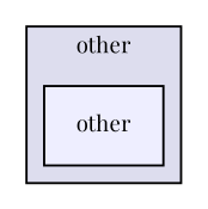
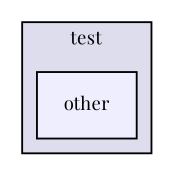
  digraph {
    compound=true
    rankdir=LR
    fontname="Playfair Display"
    n1 [fillcolor="#eeeeff" fontname="Playfair Display" fontsize=10 label=other pencolor=black shape=box style=filled]
    subgraph cluster_1 {
      bgcolor="#ddddee"
      fontsize=10
-     label=other
+     label=test
      pencolor=black
      n1
    }
  }
